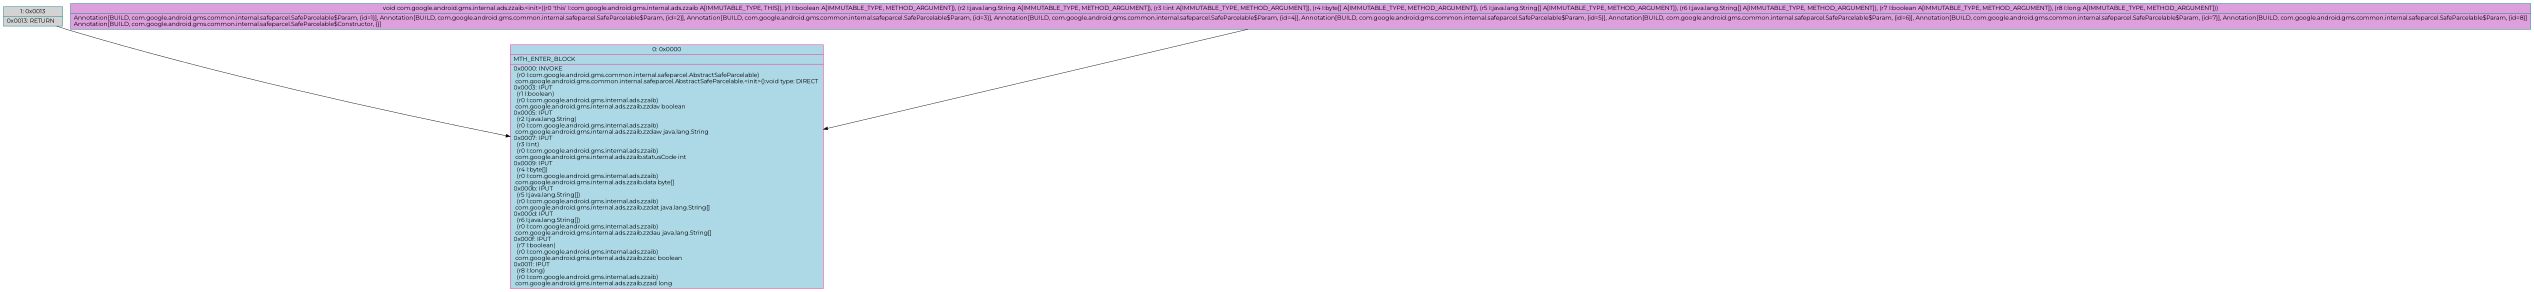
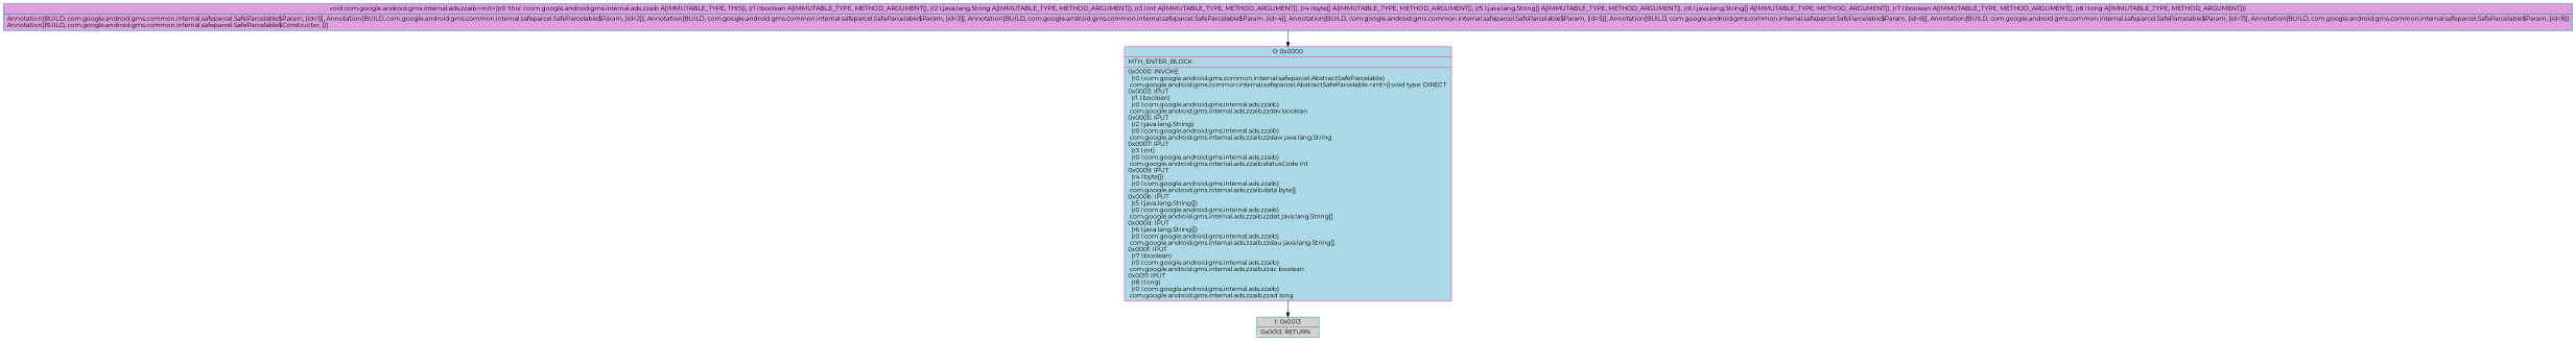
  digraph {
    fontname=Montserrat
    node [shape=record style=filled color=teal fontname=Montserrat]
    edge [fontname=Montserrat]
    n1 [label="{0\:\ 0x0000|MTH_ENTER_BLOCK\l|0x0000: INVOKE  \l  (r0 I:com.google.android.gms.common.internal.safeparcel.AbstractSafeParcelable)\l com.google.android.gms.common.internal.safeparcel.AbstractSafeParcelable.\<init\>():void type: DIRECT \l0x0003: IPUT  \l  (r1 I:boolean)\l  (r0 I:com.google.android.gms.internal.ads.zzaib)\l com.google.android.gms.internal.ads.zzaib.zzdav boolean \l0x0005: IPUT  \l  (r2 I:java.lang.String)\l  (r0 I:com.google.android.gms.internal.ads.zzaib)\l com.google.android.gms.internal.ads.zzaib.zzdaw java.lang.String \l0x0007: IPUT  \l  (r3 I:int)\l  (r0 I:com.google.android.gms.internal.ads.zzaib)\l com.google.android.gms.internal.ads.zzaib.statusCode int \l0x0009: IPUT  \l  (r4 I:byte[])\l  (r0 I:com.google.android.gms.internal.ads.zzaib)\l com.google.android.gms.internal.ads.zzaib.data byte[] \l0x000b: IPUT  \l  (r5 I:java.lang.String[])\l  (r0 I:com.google.android.gms.internal.ads.zzaib)\l com.google.android.gms.internal.ads.zzaib.zzdat java.lang.String[] \l0x000d: IPUT  \l  (r6 I:java.lang.String[])\l  (r0 I:com.google.android.gms.internal.ads.zzaib)\l com.google.android.gms.internal.ads.zzaib.zzdau java.lang.String[] \l0x000f: IPUT  \l  (r7 I:boolean)\l  (r0 I:com.google.android.gms.internal.ads.zzaib)\l com.google.android.gms.internal.ads.zzaib.zzac boolean \l0x0011: IPUT  \l  (r8 I:long)\l  (r0 I:com.google.android.gms.internal.ads.zzaib)\l com.google.android.gms.internal.ads.zzaib.zzad long \l}" fillcolor=lightblue color=deeppink]
    n2 [label="{1\:\ 0x0013|0x0013: RETURN   \l}" fillcolor=lightgrey]
    n3 [label="{void com.google.android.gms.internal.ads.zzaib.\<init\>((r0 'this' I:com.google.android.gms.internal.ads.zzaib A[IMMUTABLE_TYPE, THIS]), (r1 I:boolean A[IMMUTABLE_TYPE, METHOD_ARGUMENT]), (r2 I:java.lang.String A[IMMUTABLE_TYPE, METHOD_ARGUMENT]), (r3 I:int A[IMMUTABLE_TYPE, METHOD_ARGUMENT]), (r4 I:byte[] A[IMMUTABLE_TYPE, METHOD_ARGUMENT]), (r5 I:java.lang.String[] A[IMMUTABLE_TYPE, METHOD_ARGUMENT]), (r6 I:java.lang.String[] A[IMMUTABLE_TYPE, METHOD_ARGUMENT]), (r7 I:boolean A[IMMUTABLE_TYPE, METHOD_ARGUMENT]), (r8 I:long A[IMMUTABLE_TYPE, METHOD_ARGUMENT]))  | Annotation[BUILD, com.google.android.gms.common.internal.safeparcel.SafeParcelable$Param, \{id=1\}], Annotation[BUILD, com.google.android.gms.common.internal.safeparcel.SafeParcelable$Param, \{id=2\}], Annotation[BUILD, com.google.android.gms.common.internal.safeparcel.SafeParcelable$Param, \{id=3\}], Annotation[BUILD, com.google.android.gms.common.internal.safeparcel.SafeParcelable$Param, \{id=4\}], Annotation[BUILD, com.google.android.gms.common.internal.safeparcel.SafeParcelable$Param, \{id=5\}], Annotation[BUILD, com.google.android.gms.common.internal.safeparcel.SafeParcelable$Param, \{id=6\}], Annotation[BUILD, com.google.android.gms.common.internal.safeparcel.SafeParcelable$Param, \{id=7\}], Annotation[BUILD, com.google.android.gms.common.internal.safeparcel.SafeParcelable$Param, \{id=8\}]\lAnnotation[BUILD, com.google.android.gms.common.internal.safeparcel.SafeParcelable$Constructor, \{\}]\l}" fillcolor=plum]
-   n2 -> n1
+   n1 -> n2
    n3 -> n1
  }
